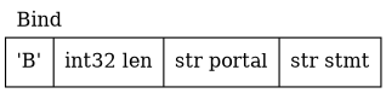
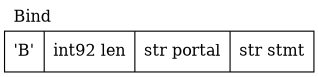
  graph {
    label=Bind
    labeljust=l
    labelloc=t
-   n1 [label="'B'|int32 len|str portal|str stmt" shape=record]
+   n1 [label="'B'|int92 len|str portal|str stmt" shape=record]
  }
